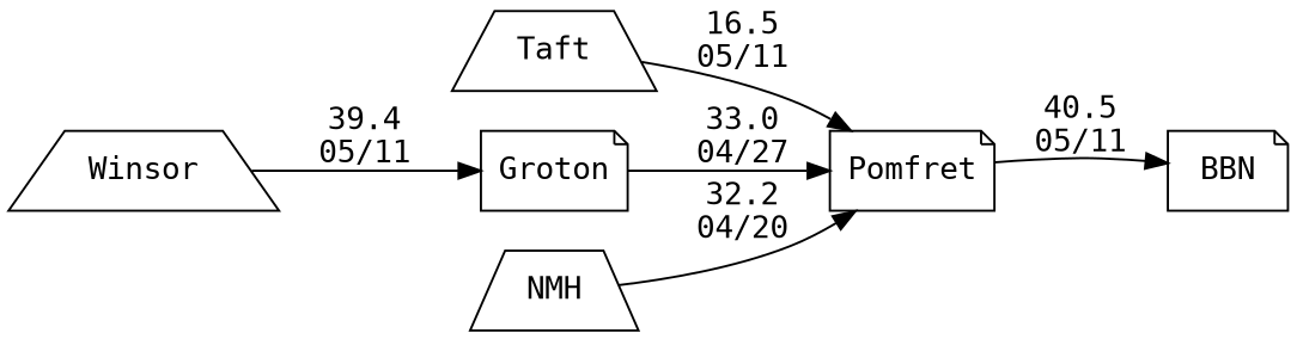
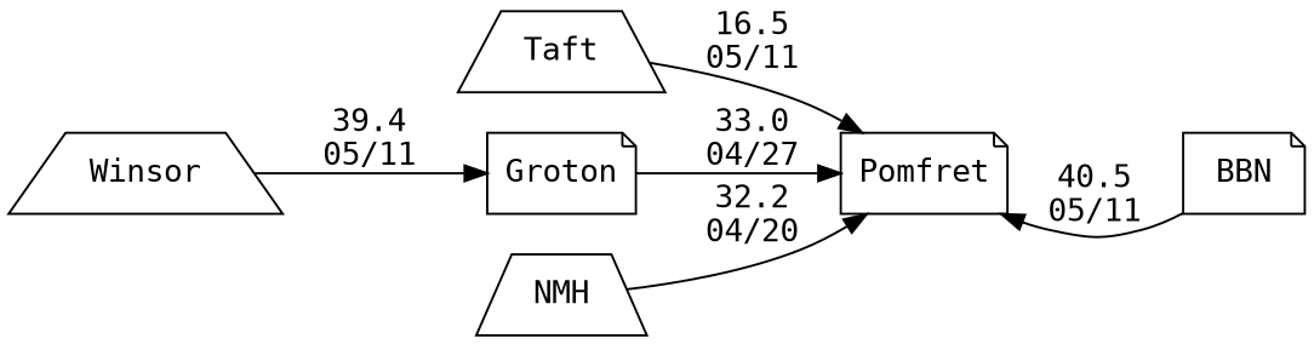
  digraph {
    fontname="DejaVu Sans Mono"
    rankdir=LR
    node [fontname="DejaVu Sans Mono" shape=trapezium]
    edge [fontname="DejaVu Sans Mono" random=random]
    Taft
    Pomfret [shape=note]
    BBN [shape=note]
    Groton [shape=note]
    NMH
    Winsor
    Taft -> Pomfret [label="16.5\n05/11" weight=84]
-   Pomfret -> BBN [label="40.5\n05/11" weight=60]
+   BBN -> Pomfret [label="40.5\n05/11" weight=60]
    Groton -> Pomfret [label="33.0\n04/27" weight=67]
    NMH -> Pomfret [label="32.2\n04/20" weight=68]
    Winsor -> Groton [label="39.4\n05/11" weight=61]
  }
